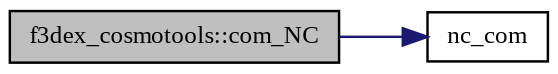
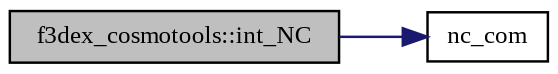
  digraph {
    rankdir=LR
    fontname="Liberation Serif"
    node [color=black fontname="Liberation Serif" fontsize=10 shape=record style=filled]
-   n1 [fillcolor=grey75 fontcolor=black height=0.2 label="f3dex_cosmotools::com_NC" width=0.4]
+   n1 [fillcolor=grey75 fontcolor=black height=0.2 label="f3dex_cosmotools::int_NC" width=0.4]
    n2 [fillcolor=white height=0.2 label=nc_com width=0.4]
    n1 -> n2 [color=midnightblue fontname="Liberation Serif" fontsize=10 labelfontname=Helvetica labelfontsize=10 style=solid]
  }
